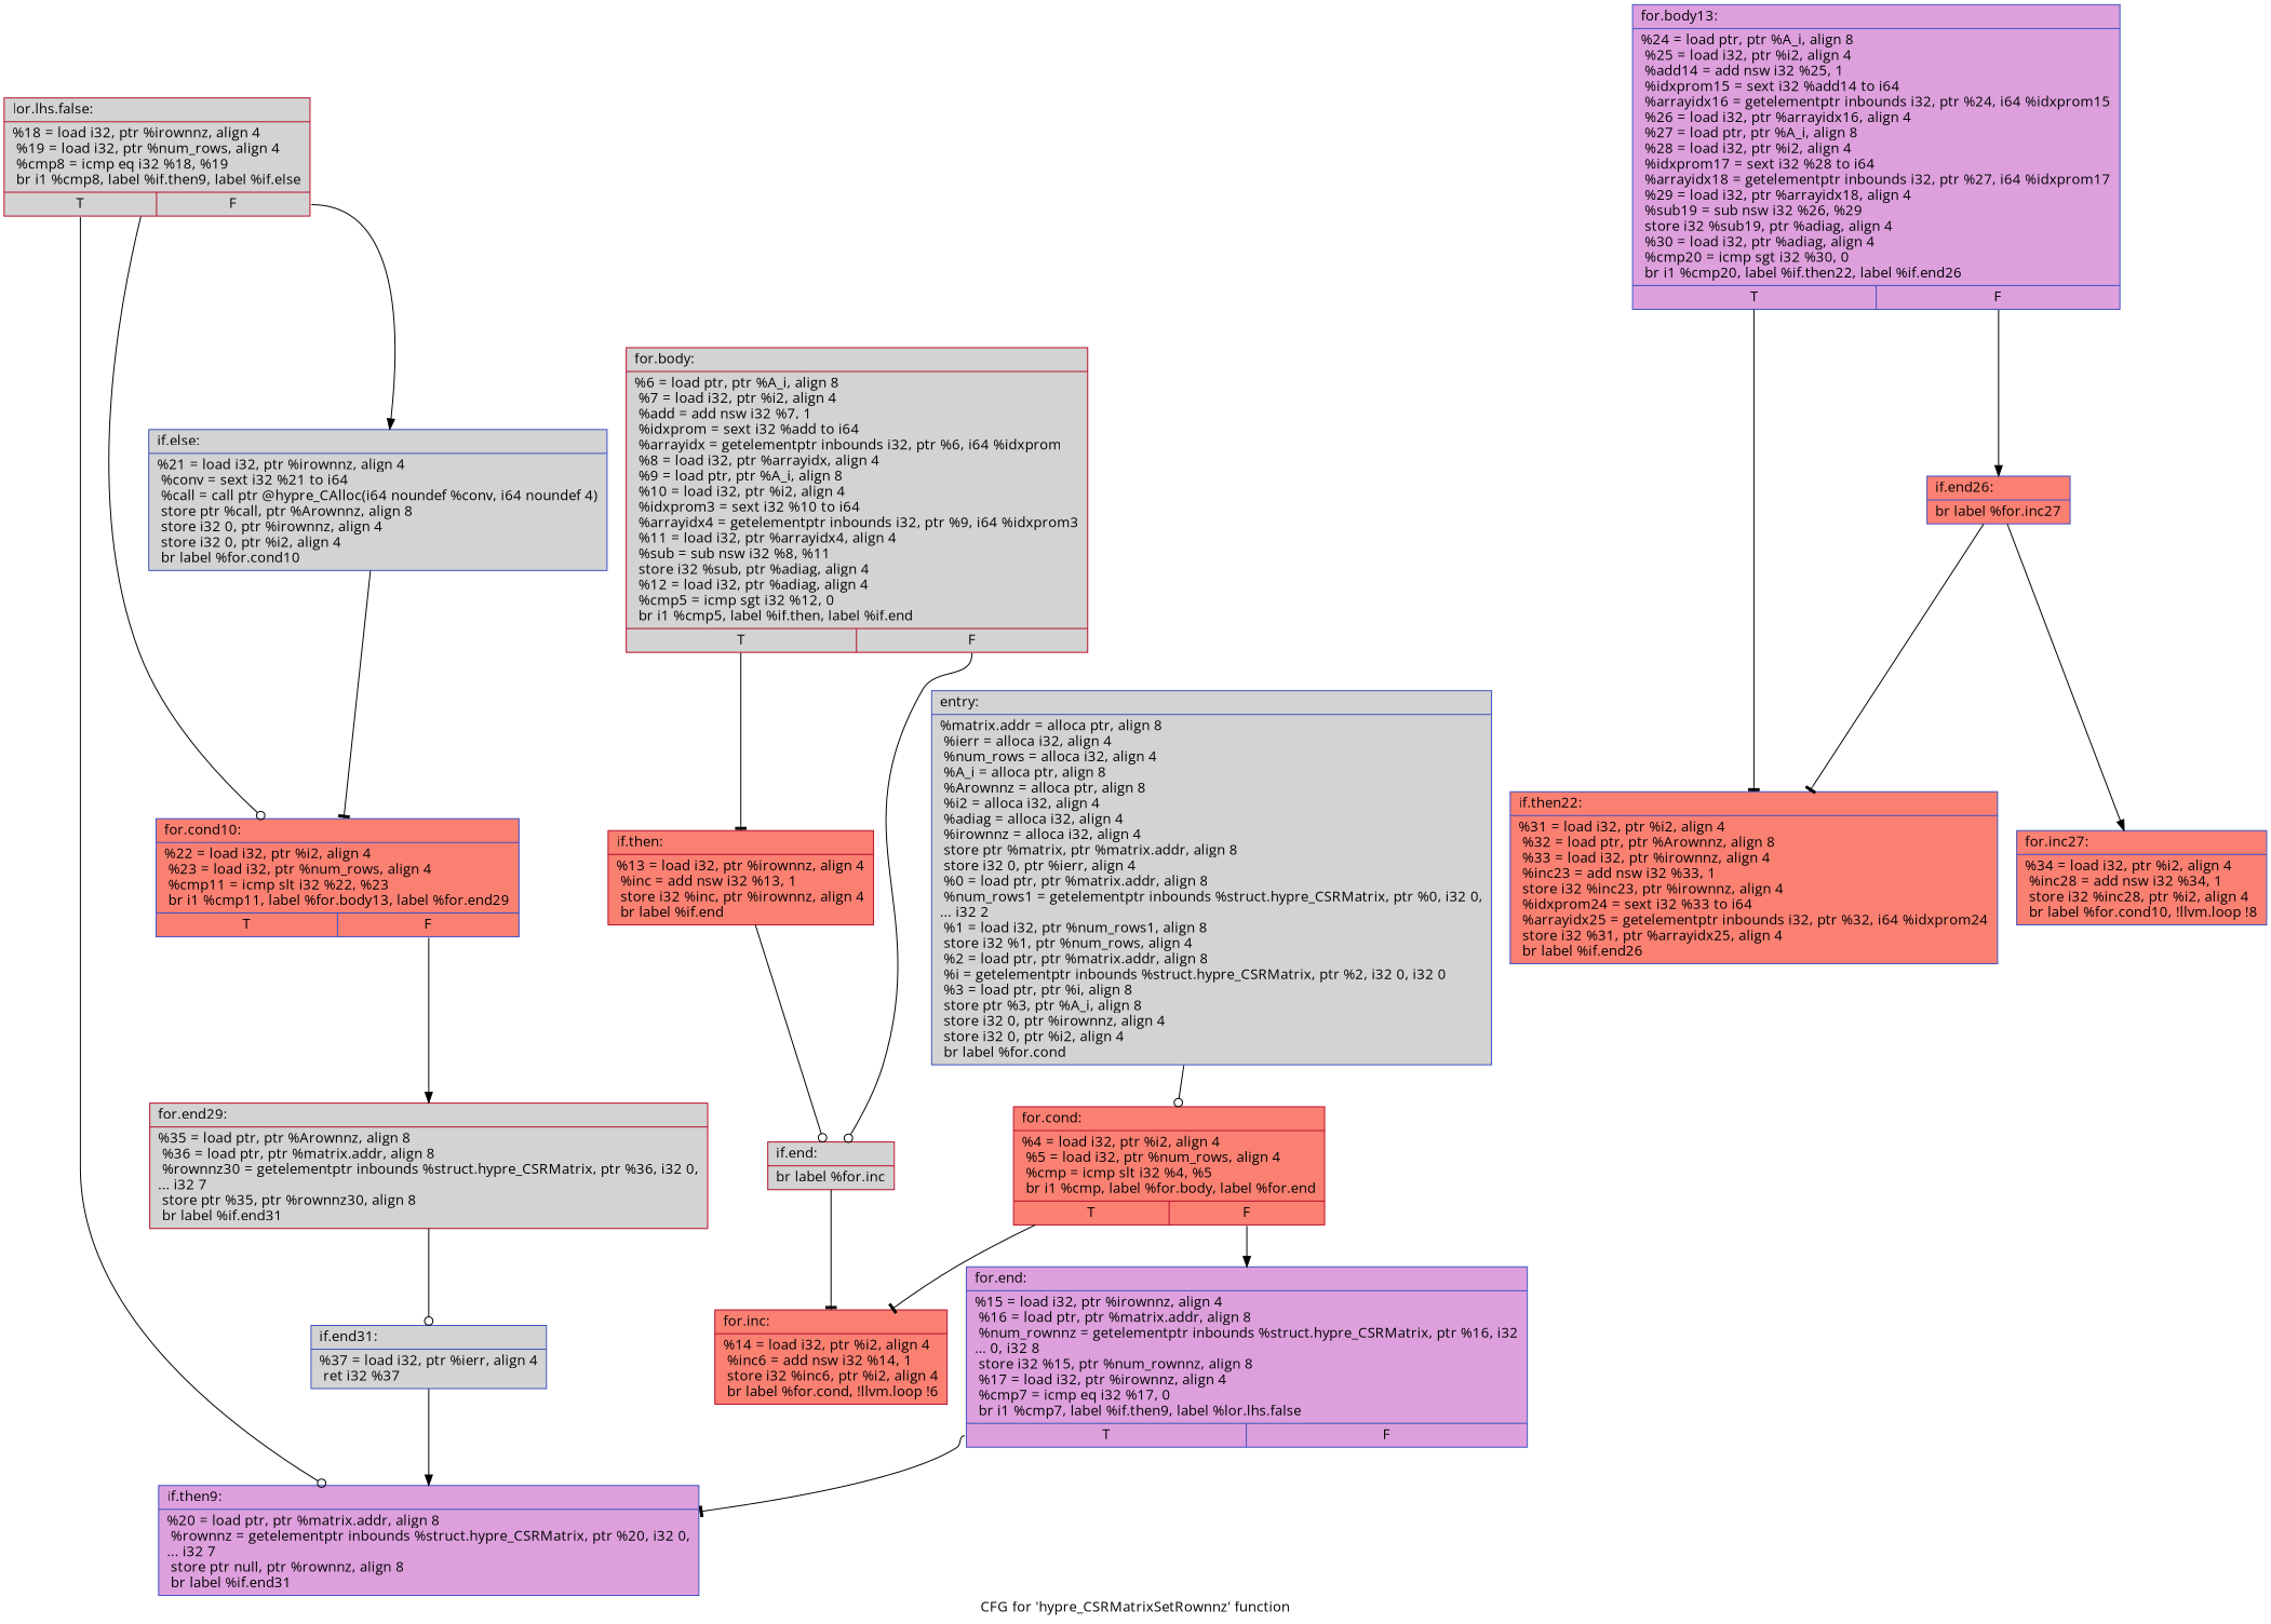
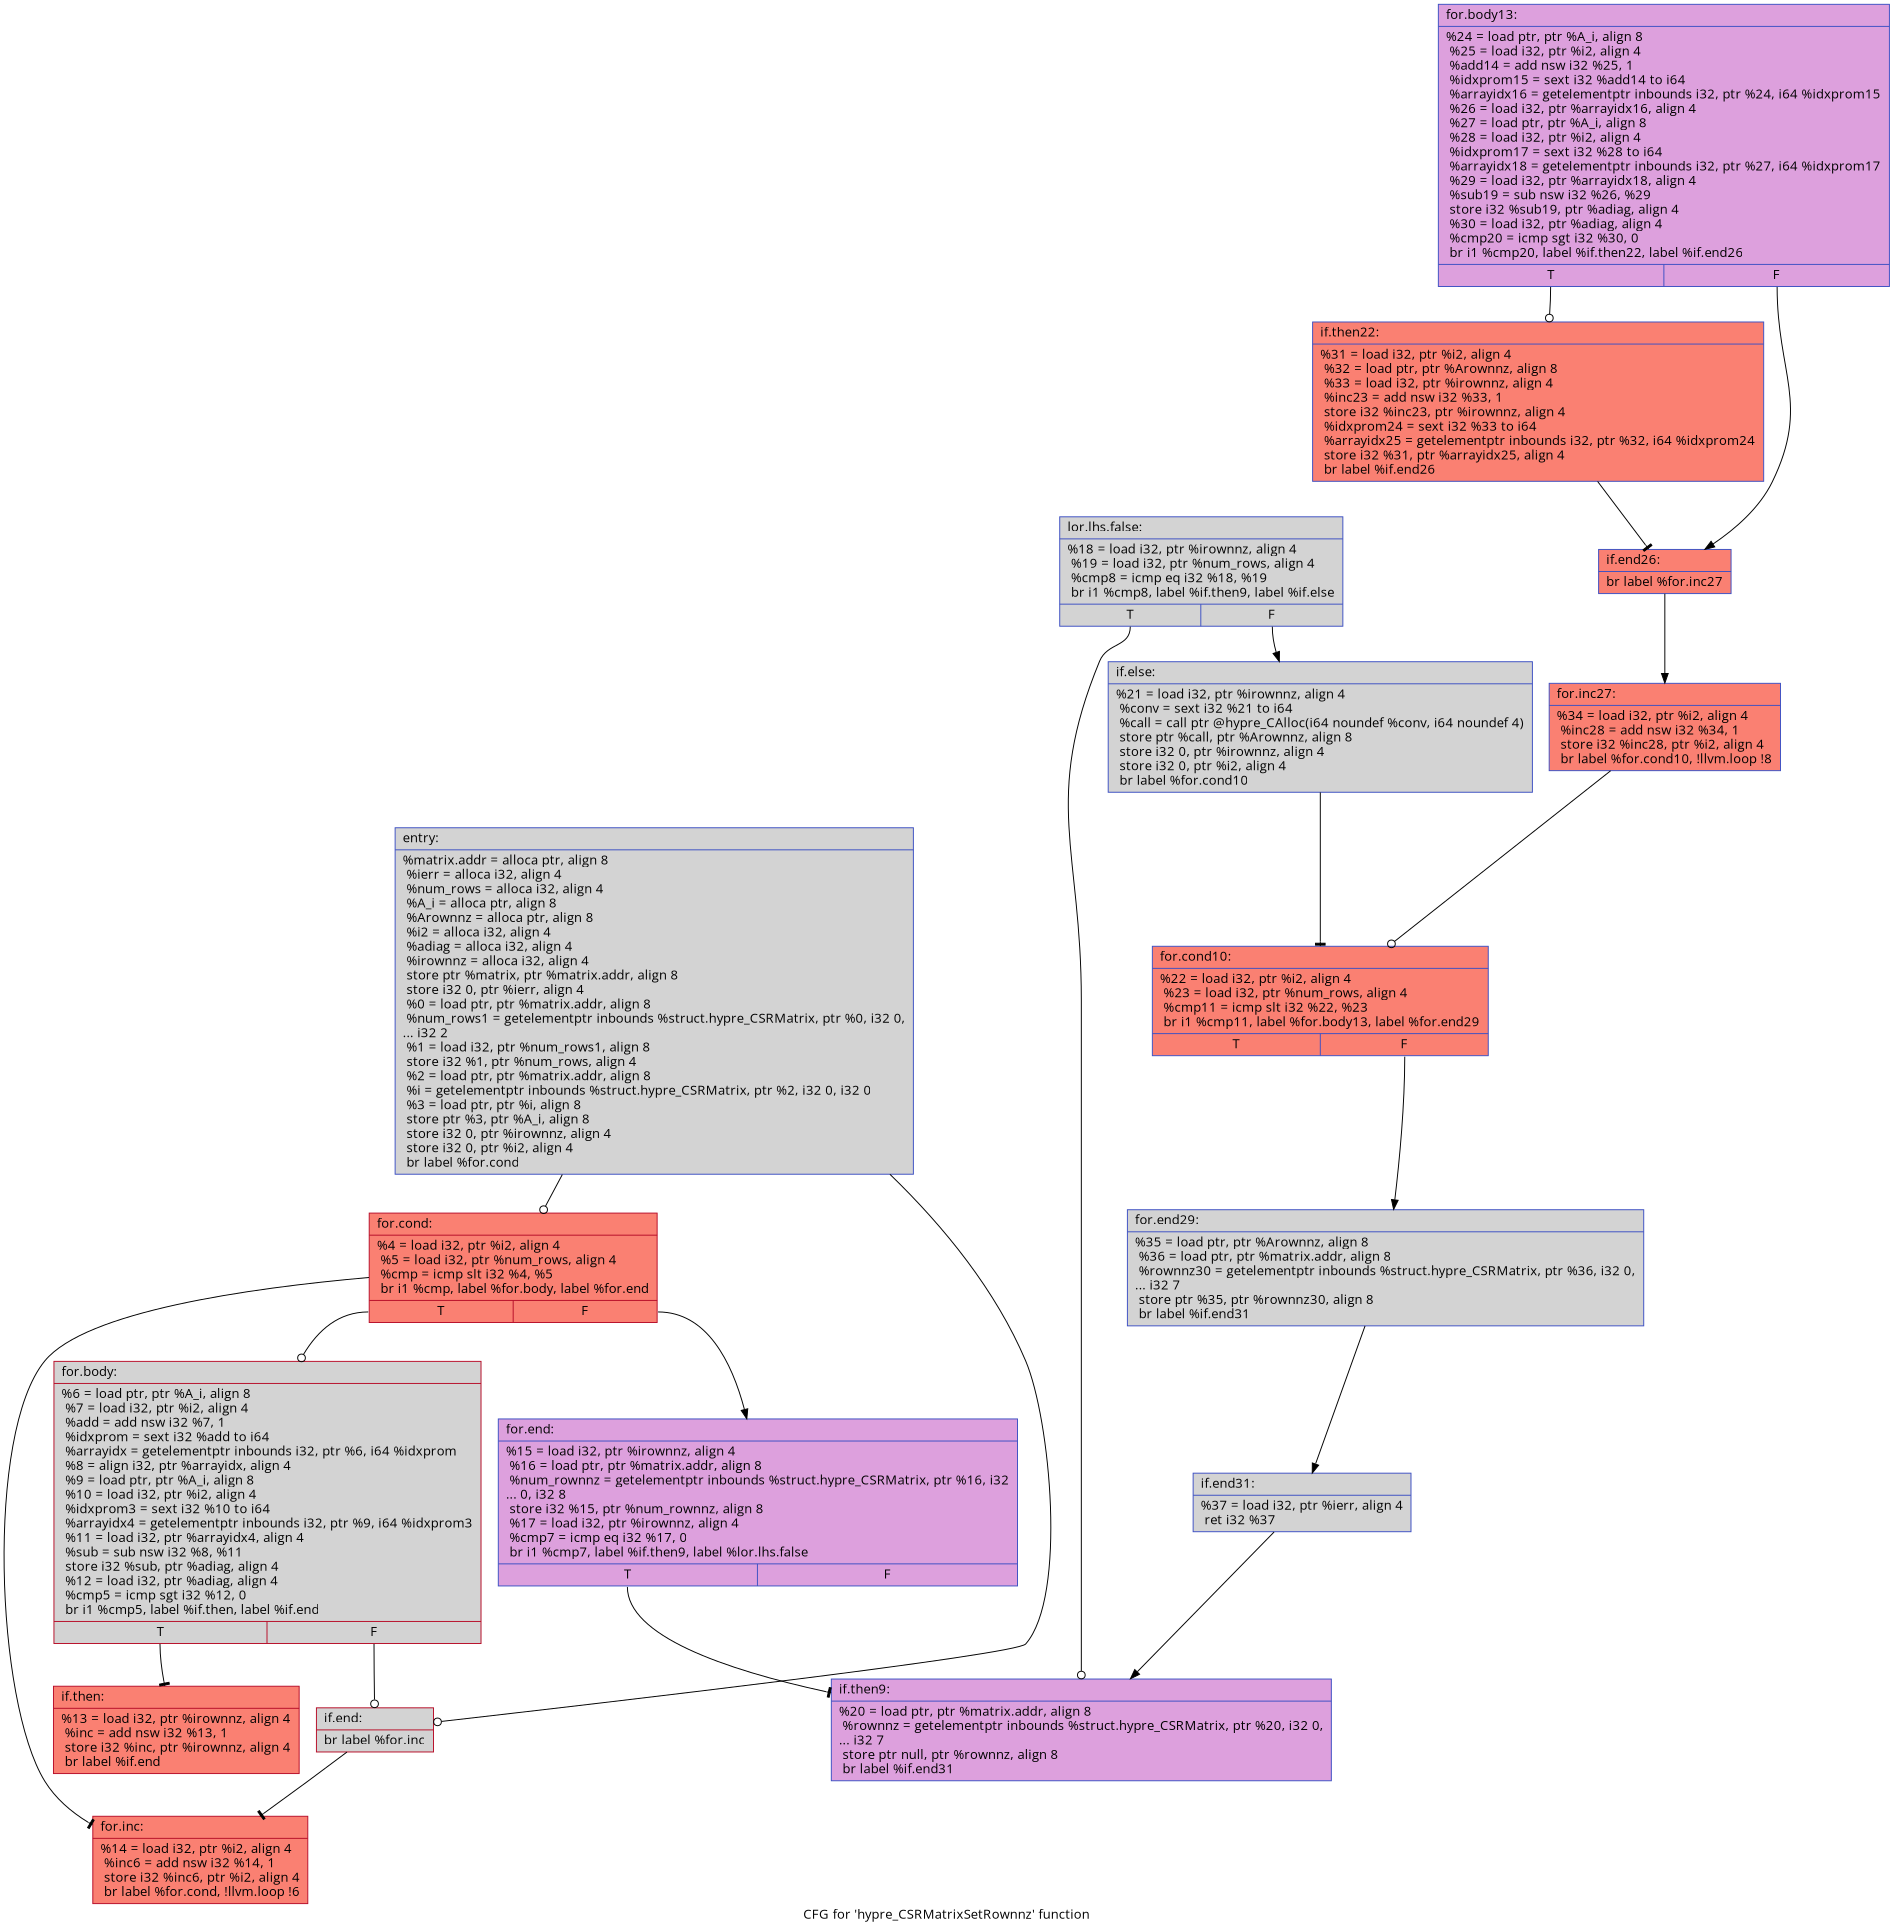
  digraph {
    fontname="Open Sans"
    label="CFG for 'hypre_CSRMatrixSetRownnz' function"
    node [color="#3d50c3ff" fillcolor=lightgrey fontname="Open Sans" shape=record style=filled]
    edge [arrowhead=odot fontname="Open Sans"]
    n1 [label="{entry:\l|  %matrix.addr = alloca ptr, align 8\l  %ierr = alloca i32, align 4\l  %num_rows = alloca i32, align 4\l  %A_i = alloca ptr, align 8\l  %Arownnz = alloca ptr, align 8\l  %i2 = alloca i32, align 4\l  %adiag = alloca i32, align 4\l  %irownnz = alloca i32, align 4\l  store ptr %matrix, ptr %matrix.addr, align 8\l  store i32 0, ptr %ierr, align 4\l  %0 = load ptr, ptr %matrix.addr, align 8\l  %num_rows1 = getelementptr inbounds %struct.hypre_CSRMatrix, ptr %0, i32 0,\l... i32 2\l  %1 = load i32, ptr %num_rows1, align 8\l  store i32 %1, ptr %num_rows, align 4\l  %2 = load ptr, ptr %matrix.addr, align 8\l  %i = getelementptr inbounds %struct.hypre_CSRMatrix, ptr %2, i32 0, i32 0\l  %3 = load ptr, ptr %i, align 8\l  store ptr %3, ptr %A_i, align 8\l  store i32 0, ptr %irownnz, align 4\l  store i32 0, ptr %i2, align 4\l  br label %for.cond\l}"]
    n2 [color="#b70d28ff" fillcolor=salmon label="{for.cond:\l|  %4 = load i32, ptr %i2, align 4\l  %5 = load i32, ptr %num_rows, align 4\l  %cmp = icmp slt i32 %4, %5\l  br i1 %cmp, label %for.body, label %for.end\l|{<s0>T|<s1>F}}"]
-   n3 [color="#b70d28ff" label="{for.body:\l|  %6 = load ptr, ptr %A_i, align 8\l  %7 = load i32, ptr %i2, align 4\l  %add = add nsw i32 %7, 1\l  %idxprom = sext i32 %add to i64\l  %arrayidx = getelementptr inbounds i32, ptr %6, i64 %idxprom\l  %8 = load i32, ptr %arrayidx, align 4\l  %9 = load ptr, ptr %A_i, align 8\l  %10 = load i32, ptr %i2, align 4\l  %idxprom3 = sext i32 %10 to i64\l  %arrayidx4 = getelementptr inbounds i32, ptr %9, i64 %idxprom3\l  %11 = load i32, ptr %arrayidx4, align 4\l  %sub = sub nsw i32 %8, %11\l  store i32 %sub, ptr %adiag, align 4\l  %12 = load i32, ptr %adiag, align 4\l  %cmp5 = icmp sgt i32 %12, 0\l  br i1 %cmp5, label %if.then, label %if.end\l|{<s0>T|<s1>F}}"]
+   n3 [color="#b70d28ff" label="{for.body:\l|  %6 = load ptr, ptr %A_i, align 8\l  %7 = load i32, ptr %i2, align 4\l  %add = add nsw i32 %7, 1\l  %idxprom = sext i32 %add to i64\l  %arrayidx = getelementptr inbounds i32, ptr %6, i64 %idxprom\l  %8 = align i32, ptr %arrayidx, align 4\l  %9 = load ptr, ptr %A_i, align 8\l  %10 = load i32, ptr %i2, align 4\l  %idxprom3 = sext i32 %10 to i64\l  %arrayidx4 = getelementptr inbounds i32, ptr %9, i64 %idxprom3\l  %11 = load i32, ptr %arrayidx4, align 4\l  %sub = sub nsw i32 %8, %11\l  store i32 %sub, ptr %adiag, align 4\l  %12 = load i32, ptr %adiag, align 4\l  %cmp5 = icmp sgt i32 %12, 0\l  br i1 %cmp5, label %if.then, label %if.end\l|{<s0>T|<s1>F}}"]
    n4 [fillcolor=plum label="{for.end:\l|  %15 = load i32, ptr %irownnz, align 4\l  %16 = load ptr, ptr %matrix.addr, align 8\l  %num_rownnz = getelementptr inbounds %struct.hypre_CSRMatrix, ptr %16, i32\l... 0, i32 8\l  store i32 %15, ptr %num_rownnz, align 8\l  %17 = load i32, ptr %irownnz, align 4\l  %cmp7 = icmp eq i32 %17, 0\l  br i1 %cmp7, label %if.then9, label %lor.lhs.false\l|{<s0>T|<s1>F}}"]
    n5 [color="#b70d28ff" fillcolor=salmon label="{for.inc:\l|  %14 = load i32, ptr %i2, align 4\l  %inc6 = add nsw i32 %14, 1\l  store i32 %inc6, ptr %i2, align 4\l  br label %for.cond, !llvm.loop !6\l}"]
    n6 [color="#b70d28ff" fillcolor=salmon label="{if.then:\l|  %13 = load i32, ptr %irownnz, align 4\l  %inc = add nsw i32 %13, 1\l  store i32 %inc, ptr %irownnz, align 4\l  br label %if.end\l}"]
    n7 [color="#b70d28ff" label="{if.end:\l|  br label %for.inc\l}"]
    n8 [fillcolor=plum label="{if.then9:\l|  %20 = load ptr, ptr %matrix.addr, align 8\l  %rownnz = getelementptr inbounds %struct.hypre_CSRMatrix, ptr %20, i32 0,\l... i32 7\l  store ptr null, ptr %rownnz, align 8\l  br label %if.end31\l}"]
-   n9 [color="#b70d28ff" label="{lor.lhs.false:\l|  %18 = load i32, ptr %irownnz, align 4\l  %19 = load i32, ptr %num_rows, align 4\l  %cmp8 = icmp eq i32 %18, %19\l  br i1 %cmp8, label %if.then9, label %if.else\l|{<s0>T|<s1>F}}"]
+   n9 [label="{lor.lhs.false:\l|  %18 = load i32, ptr %irownnz, align 4\l  %19 = load i32, ptr %num_rows, align 4\l  %cmp8 = icmp eq i32 %18, %19\l  br i1 %cmp8, label %if.then9, label %if.else\l|{<s0>T|<s1>F}}"]
    n10 [label="{if.else:\l|  %21 = load i32, ptr %irownnz, align 4\l  %conv = sext i32 %21 to i64\l  %call = call ptr @hypre_CAlloc(i64 noundef %conv, i64 noundef 4)\l  store ptr %call, ptr %Arownnz, align 8\l  store i32 0, ptr %irownnz, align 4\l  store i32 0, ptr %i2, align 4\l  br label %for.cond10\l}"]
    n11 [label="{if.end31:\l|  %37 = load i32, ptr %ierr, align 4\l  ret i32 %37\l}"]
    n12 [fillcolor=salmon label="{for.cond10:\l|  %22 = load i32, ptr %i2, align 4\l  %23 = load i32, ptr %num_rows, align 4\l  %cmp11 = icmp slt i32 %22, %23\l  br i1 %cmp11, label %for.body13, label %for.end29\l|{<s0>T|<s1>F}}"]
-   n13 [color="#b70d28ff" label="{for.end29:\l|  %35 = load ptr, ptr %Arownnz, align 8\l  %36 = load ptr, ptr %matrix.addr, align 8\l  %rownnz30 = getelementptr inbounds %struct.hypre_CSRMatrix, ptr %36, i32 0,\l... i32 7\l  store ptr %35, ptr %rownnz30, align 8\l  br label %if.end31\l}"]
+   n13 [label="{for.end29:\l|  %35 = load ptr, ptr %Arownnz, align 8\l  %36 = load ptr, ptr %matrix.addr, align 8\l  %rownnz30 = getelementptr inbounds %struct.hypre_CSRMatrix, ptr %36, i32 0,\l... i32 7\l  store ptr %35, ptr %rownnz30, align 8\l  br label %if.end31\l}"]
    n14 [fillcolor=plum label="{for.body13:\l|  %24 = load ptr, ptr %A_i, align 8\l  %25 = load i32, ptr %i2, align 4\l  %add14 = add nsw i32 %25, 1\l  %idxprom15 = sext i32 %add14 to i64\l  %arrayidx16 = getelementptr inbounds i32, ptr %24, i64 %idxprom15\l  %26 = load i32, ptr %arrayidx16, align 4\l  %27 = load ptr, ptr %A_i, align 8\l  %28 = load i32, ptr %i2, align 4\l  %idxprom17 = sext i32 %28 to i64\l  %arrayidx18 = getelementptr inbounds i32, ptr %27, i64 %idxprom17\l  %29 = load i32, ptr %arrayidx18, align 4\l  %sub19 = sub nsw i32 %26, %29\l  store i32 %sub19, ptr %adiag, align 4\l  %30 = load i32, ptr %adiag, align 4\l  %cmp20 = icmp sgt i32 %30, 0\l  br i1 %cmp20, label %if.then22, label %if.end26\l|{<s0>T|<s1>F}}"]
    n15 [fillcolor=salmon label="{if.then22:\l|  %31 = load i32, ptr %i2, align 4\l  %32 = load ptr, ptr %Arownnz, align 8\l  %33 = load i32, ptr %irownnz, align 4\l  %inc23 = add nsw i32 %33, 1\l  store i32 %inc23, ptr %irownnz, align 4\l  %idxprom24 = sext i32 %33 to i64\l  %arrayidx25 = getelementptr inbounds i32, ptr %32, i64 %idxprom24\l  store i32 %31, ptr %arrayidx25, align 4\l  br label %if.end26\l}"]
    n16 [fillcolor=salmon label="{if.end26:\l|  br label %for.inc27\l}"]
    n17 [fillcolor=salmon label="{for.inc27:\l|  %34 = load i32, ptr %i2, align 4\l  %inc28 = add nsw i32 %34, 1\l  store i32 %inc28, ptr %i2, align 4\l  br label %for.cond10, !llvm.loop !8\l}"]
    n1 -> n2
+   n2 -> n3 [tailport=s0]
    n2 -> n4 [arrowhead=normal tailport=s1]
    n2 -> n5 [arrowhead=tee]
    n3 -> n6 [arrowhead=tee tailport=s0]
    n3 -> n7 [tailport=s1]
    n4 -> n8 [arrowhead=tee tailport=s0]
-   n6 -> n7
+   n1 -> n7
    n7 -> n5 [arrowhead=tee]
    n9 -> n8 [tailport=s0]
    n9 -> n10 [arrowhead=normal tailport=s1]
    n10 -> n12 [arrowhead=tee]
    n11 -> n8 [arrowhead=normal]
    n12 -> n13 [arrowhead=normal tailport=s1]
-   n13 -> n11
-   n14 -> n15 [arrowhead=tee tailport=s0]
+   n13 -> n11 [arrowhead=normal]
+   n14 -> n15 [tailport=s0]
    n14 -> n16 [arrowhead=normal tailport=s1]
-   n16 -> n15 [arrowhead=tee]
+   n15 -> n16 [arrowhead=tee]
    n16 -> n17 [arrowhead=normal]
-   n9 -> n12
+   n17 -> n12
  }
